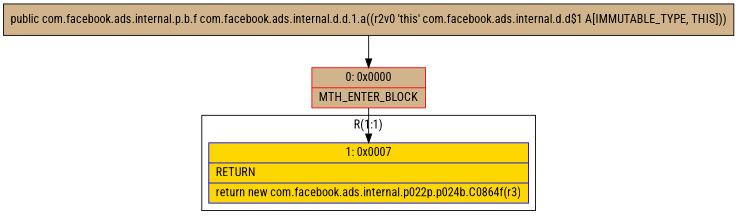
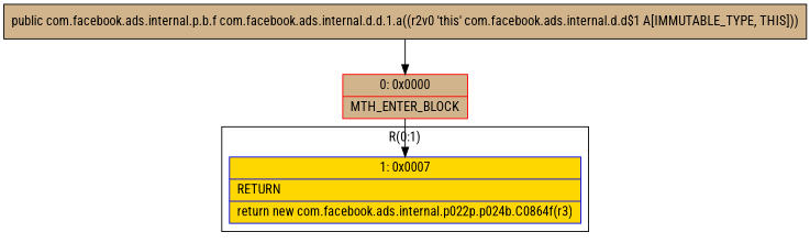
  digraph {
    fontname="Roboto Condensed"
    node [shape=record style=filled fillcolor=tan fontname="Roboto Condensed"]
    edge [fontname="Roboto Condensed"]
    n1 [color=blue label="{1\:\ 0x0007|RETURN\l|return new com.facebook.ads.internal.p022p.p024b.C0864f(r3)\l}" fillcolor=gold]
    n2 [color=red label="{0\:\ 0x0000|MTH_ENTER_BLOCK\l}"]
    n3 [label="{public com.facebook.ads.internal.p.b.f com.facebook.ads.internal.d.d.1.a((r2v0 'this' com.facebook.ads.internal.d.d$1 A[IMMUTABLE_TYPE, THIS])) }"]
    subgraph cluster_1 {
-     label="R(1:1)"
+     label="R(0:1)"
      n1
    }
    n2 -> n1
    n3 -> n2
  }
